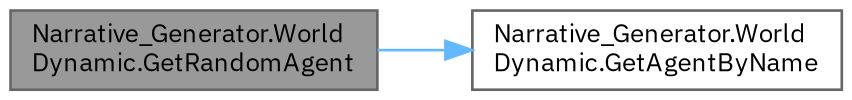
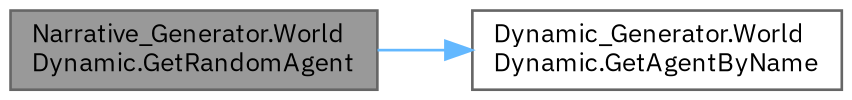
  digraph {
    rankdir=LR
    fontname="IBM Plex Sans"
    node [fontname="IBM Plex Sans" fontsize=10 shape=box style=filled]
    n1 [color=gray40 fillcolor=grey60 fontcolor=black height=0.2 label="Narrative_Generator.World\lDynamic.GetRandomAgent" width=0.4]
-   n2 [color=grey40 fillcolor=white height=0.2 label="Narrative_Generator.World\lDynamic.GetAgentByName" width=0.4]
+   n2 [color=grey40 fillcolor=white height=0.2 label="Dynamic_Generator.World\lDynamic.GetAgentByName" width=0.4]
    n1 -> n2 [color=steelblue1 fontname="IBM Plex Sans" fontsize=10 labelfontname=Helvetica labelfontsize=10 style=solid]
  }
